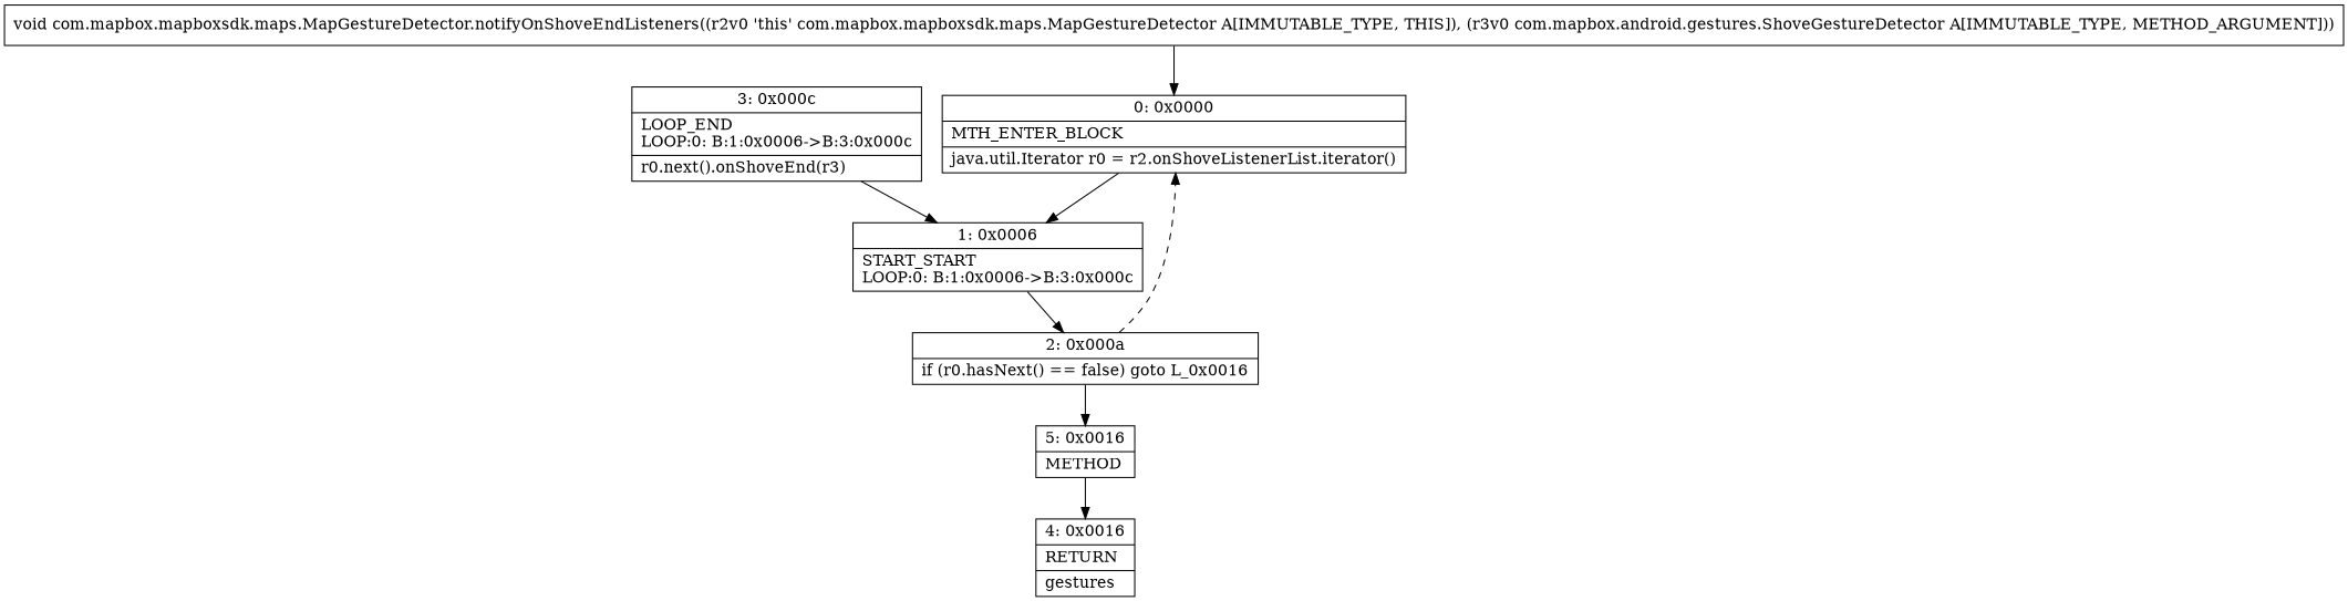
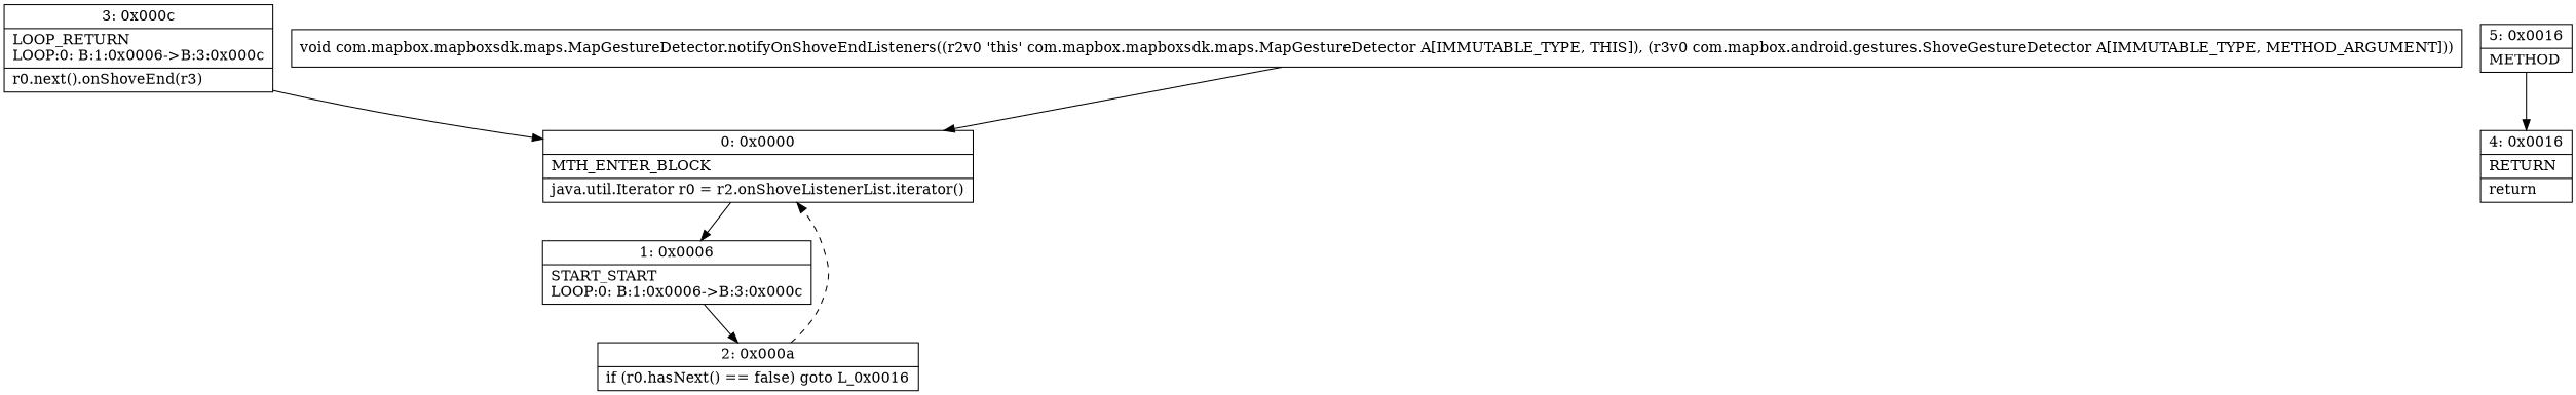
  digraph {
    node [shape=record]
    n1 [label="{0\:\ 0x0000|MTH_ENTER_BLOCK\l|java.util.Iterator r0 = r2.onShoveListenerList.iterator()\l}"]
    n2 [label="{1\:\ 0x0006|START_START\lLOOP:0: B:1:0x0006\-\>B:3:0x000c\l}"]
    n3 [label="{2\:\ 0x000a|if (r0.hasNext() == false) goto L_0x0016\l}"]
    n4 [label="{5\:\ 0x0016|METHOD\l}"]
-   n5 [label="{3\:\ 0x000c|LOOP_END\lLOOP:0: B:1:0x0006\-\>B:3:0x000c\l|r0.next().onShoveEnd(r3)\l}"]
-   n6 [label="{4\:\ 0x0016|RETURN\l|gestures\l}"]
+   n5 [label="{3\:\ 0x000c|LOOP_RETURN\lLOOP:0: B:1:0x0006\-\>B:3:0x000c\l|r0.next().onShoveEnd(r3)\l}"]
+   n6 [label="{4\:\ 0x0016|RETURN\l|return\l}"]
    n7 [label="{void com.mapbox.mapboxsdk.maps.MapGestureDetector.notifyOnShoveEndListeners((r2v0 'this' com.mapbox.mapboxsdk.maps.MapGestureDetector A[IMMUTABLE_TYPE, THIS]), (r3v0 com.mapbox.android.gestures.ShoveGestureDetector A[IMMUTABLE_TYPE, METHOD_ARGUMENT])) }"]
    n1 -> n2
    n2 -> n3
    n3 -> n1 [style=dashed]
-   n3 -> n4
    n4 -> n6
-   n5 -> n2
+   n5 -> n1
    n7 -> n1
  }
